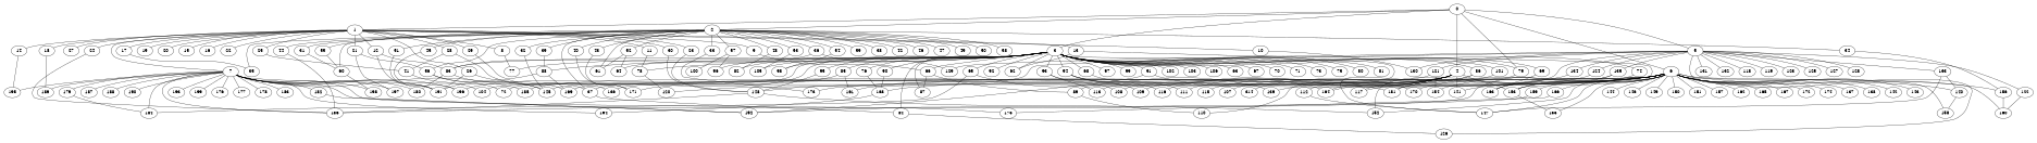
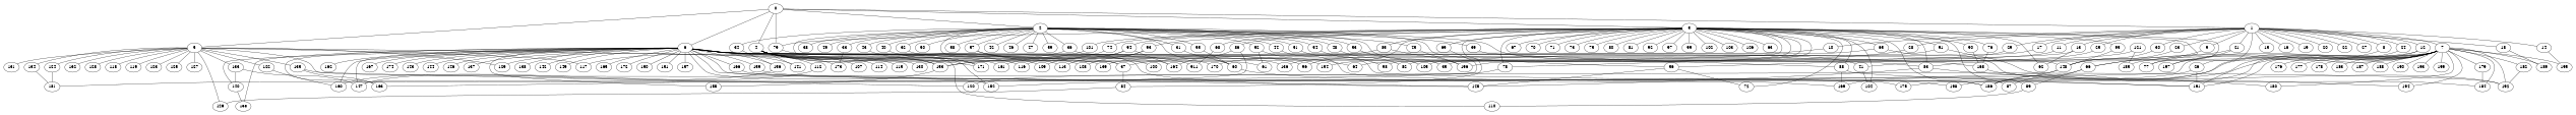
  graph {
    0
    1
    2
    3
    4
    5
    6
    79
    7
    8
    9
    10
    11
    12
    13
    14
    15
    16
    17
    18
    19
    20
    21
    22
    23
    24
    25
    26
    27
    28
    29
    30
    31
    32
    33
    34
    35
    36
    37
    38
    39
    40
    41
    42
    43
    44
    45
    46
    47
    48
    49
    50
    51
    52
    53
    54
    55
    56
    57
    58
    59
    60
    61
    62
    63
    64
    65
    66
    67
    68
    69
    70
    71
    72
    73
    74
    75
    76
    77
    78
    80
    81
    82
    83
    84
    85
    86
    87
    88
    89
    90
    91
    92
    93
    94
    95
    96
    97
    98
    99
    101
    102
    103
    104
    105
    106
    107
    108
    109
    110
-   111
+   111 [label=911]
    112
    113
-   114 [label=314]
+   114
    115
    116
    153
    141
    128
    130
    131
    132
    133
    134
    129
    135
    117
    118
    119
    120
    121
    122
    123
    124
    125
    126
    127
    136
    137
    138
    139
    140
    142
    143
    144
    145
    146
    147
    148
    149
    150
    151
    152
    154
    155
    156
    157
    158
    159
    160
    161
    162
    163
    164
    165
    166
    167
    168
    169
    170
    171
    172
    173
    174
    175
    176
    177
    178
    179
    180
    181
    182
    183
    184
    185
    186
    187
    188
    189
    190
    191
    192
    193
    194
    195
    196
    197
    198
    199
    100
    0 -- 1
    0 -- 2
    0 -- 3
    0 -- 4
    0 -- 5
    0 -- 6
    0 -- 79
    1 -- 7
    1 -- 8
    1 -- 9
    1 -- 10
    1 -- 11
    1 -- 12
    1 -- 13
    1 -- 14
    1 -- 15
    1 -- 16
    1 -- 17
    1 -- 18
    1 -- 19
    1 -- 20
    1 -- 21
    1 -- 22
    1 -- 23
    1 -- 24
    1 -- 25
    1 -- 26
    1 -- 27
    1 -- 28
    1 -- 29
    1 -- 30
    2 -- 31
    2 -- 32
    2 -- 33
    2 -- 34
    2 -- 35
    2 -- 36
    2 -- 37
    2 -- 38
    2 -- 39
    2 -- 40
-   28 -- 41
+   2 -- 41
    2 -- 42
    2 -- 43
    2 -- 44
    2 -- 45
    2 -- 46
    2 -- 47
    2 -- 48
    2 -- 49
    2 -- 50
    2 -- 51
    2 -- 52
    2 -- 53
    2 -- 54
    2 -- 55
    2 -- 56
    2 -- 57
    2 -- 58
    2 -- 59
    2 -- 60
    2 -- 61
    3 -- 79
    3 -- 62
    3 -- 63
    3 -- 64
    3 -- 65
    3 -- 66
    3 -- 67
    3 -- 68
    3 -- 69
    3 -- 70
    3 -- 71
    3 -- 72
    3 -- 73
    3 -- 74
    3 -- 75
    3 -- 76
    3 -- 77
    3 -- 78
    3 -- 80
    3 -- 81
    3 -- 82
    3 -- 83
    3 -- 84
    3 -- 85
    3 -- 86
    3 -- 87
    3 -- 88
    3 -- 89
    3 -- 90
    3 -- 91
    3 -- 92
    3 -- 93
    3 -- 94
    3 -- 95
    3 -- 96
    3 -- 97
    3 -- 98
    3 -- 99
    3 -- 101
    3 -- 102
    3 -- 103
    3 -- 104
    3 -- 105
    3 -- 106
    4 -- 107
    4 -- 108
    4 -- 109
    4 -- 110
    4 -- 111
    4 -- 112
    4 -- 113
    4 -- 114
    4 -- 115
    4 -- 116
    4 -- 153
    4 -- 141
    5 -- 128
    5 -- 130
    5 -- 131
    5 -- 132
    5 -- 133
    5 -- 134
    5 -- 129
    5 -- 135
    5 -- 117
    5 -- 118
    5 -- 119
    5 -- 120
-   5 -- 121
    5 -- 122
    5 -- 123
    5 -- 124
    5 -- 125
    5 -- 126
    5 -- 127
    6 -- 37
    6 -- 153
    6 -- 141
    6 -- 136
    6 -- 137
    6 -- 138
    6 -- 139
    6 -- 140
    6 -- 142
    6 -- 143
    6 -- 144
    6 -- 145
    6 -- 146
    6 -- 147
    6 -- 148
    6 -- 149
    6 -- 150
    6 -- 151
    6 -- 152
    6 -- 154
    6 -- 155
    6 -- 156
    6 -- 157
    6 -- 158
    6 -- 159
    6 -- 160
    6 -- 161
    6 -- 162
    6 -- 163
    6 -- 164
    6 -- 165
    6 -- 166
    6 -- 167
    6 -- 168
    6 -- 169
    6 -- 170
    6 -- 171
    6 -- 172
    6 -- 173
    6 -- 174
    79 -- 152
    7 -- 175
    7 -- 176
    7 -- 177
    7 -- 178
    7 -- 179
    7 -- 180
    7 -- 181
    7 -- 182
    7 -- 183
    7 -- 184
    7 -- 185
    7 -- 186
    7 -- 187
    7 -- 188
    7 -- 189
    7 -- 190
    7 -- 191
    7 -- 192
    7 -- 193
    7 -- 194
    7 -- 195
    7 -- 196
    7 -- 197
    7 -- 198
    7 -- 199
    8 -- 77
    9 -- 66
    10 -- 130
    11 -- 78
    12 -- 83
    12 -- 191
    13 -- 62
    13 -- 153
    14 -- 195
    17 -- 35
    18 -- 189
    21 -- 56
    21 -- 197
    23 -- 148
    24 -- 186
    25 -- 41
    26 -- 169
    26 -- 191
    28 -- 37
    29 -- 136
    30 -- 148
    31 -- 60
    32 -- 145
    33 -- 173
    34 -- 156
    36 -- 83
    36 -- 129
    37 -- 84
    39 -- 88
    40 -- 171
    41 -- 104
    43 -- 171
    44 -- 186
    45 -- 196
    48 -- 82
    51 -- 191
    52 -- 61
    52 -- 64
    53 -- 105
    54 -- 98
    55 -- 60
    56 -- 72
    56 -- 145
    57 -- 96
    57 -- 100
    60 -- 198
    65 -- 139
    65 -- 184
    66 -- 87
    66 -- 89
    68 -- 111
    69 -- 163
    74 -- 153
    76 -- 168
    78 -- 120
    83 -- 145
    83 -- 180
    84 -- 126
    85 -- 161
    85 -- 196
    86 -- 147
    86 -- 164
    88 -- 169
    88 -- 191
    89 -- 110
    90 -- 168
    91 -- 170
    91 -- 192
    93 -- 108
    93 -- 113
    94 -- 109
    94 -- 116
    94 -- 164
    95 -- 148
    101 -- 117
    112 -- 147
    153 -- 155
    133 -- 140
    133 -- 147
    134 -- 181
    135 -- 163
    135 -- 192
    121 -- 154
    121 -- 185
    122 -- 160
    124 -- 181
    140 -- 158
    148 -- 152
    148 -- 186
    156 -- 160
    159 -- 186
    166 -- 175
    168 -- 194
    179 -- 184
    182 -- 192
  }
